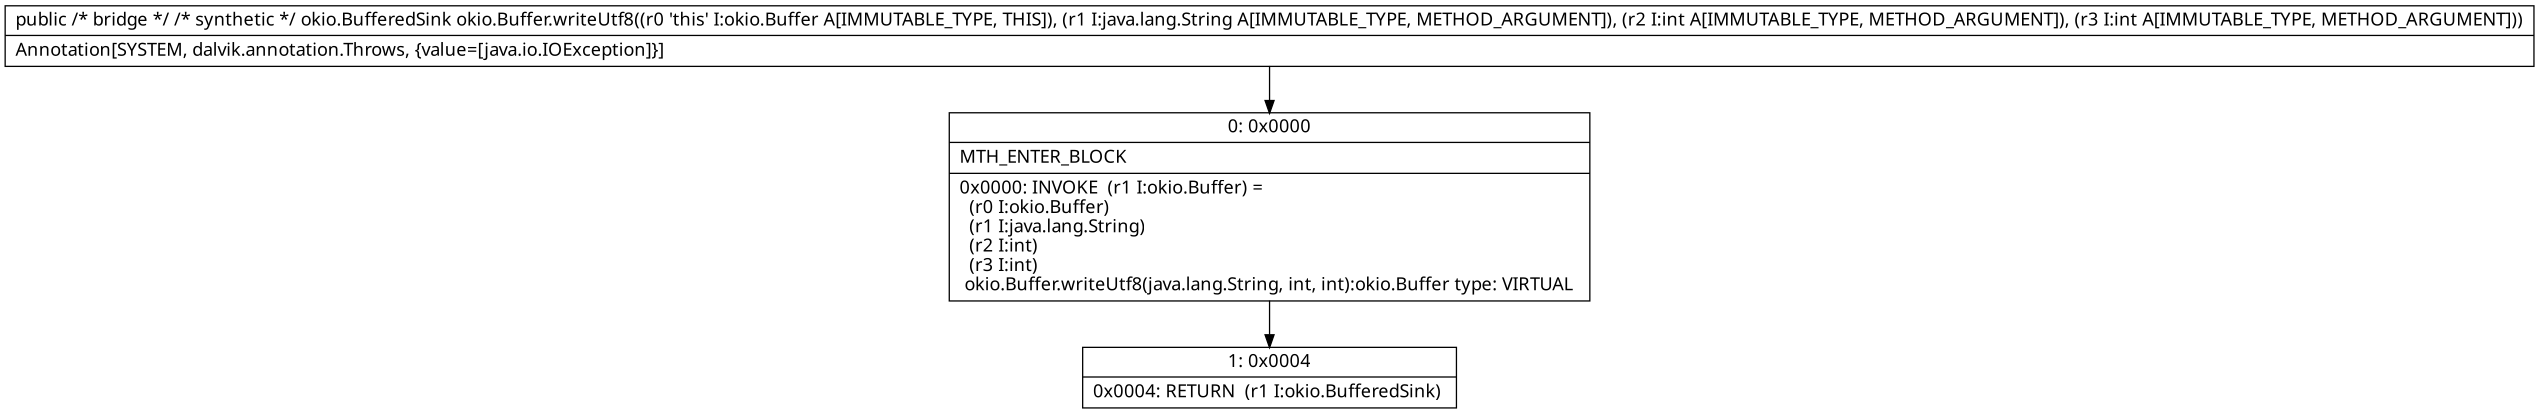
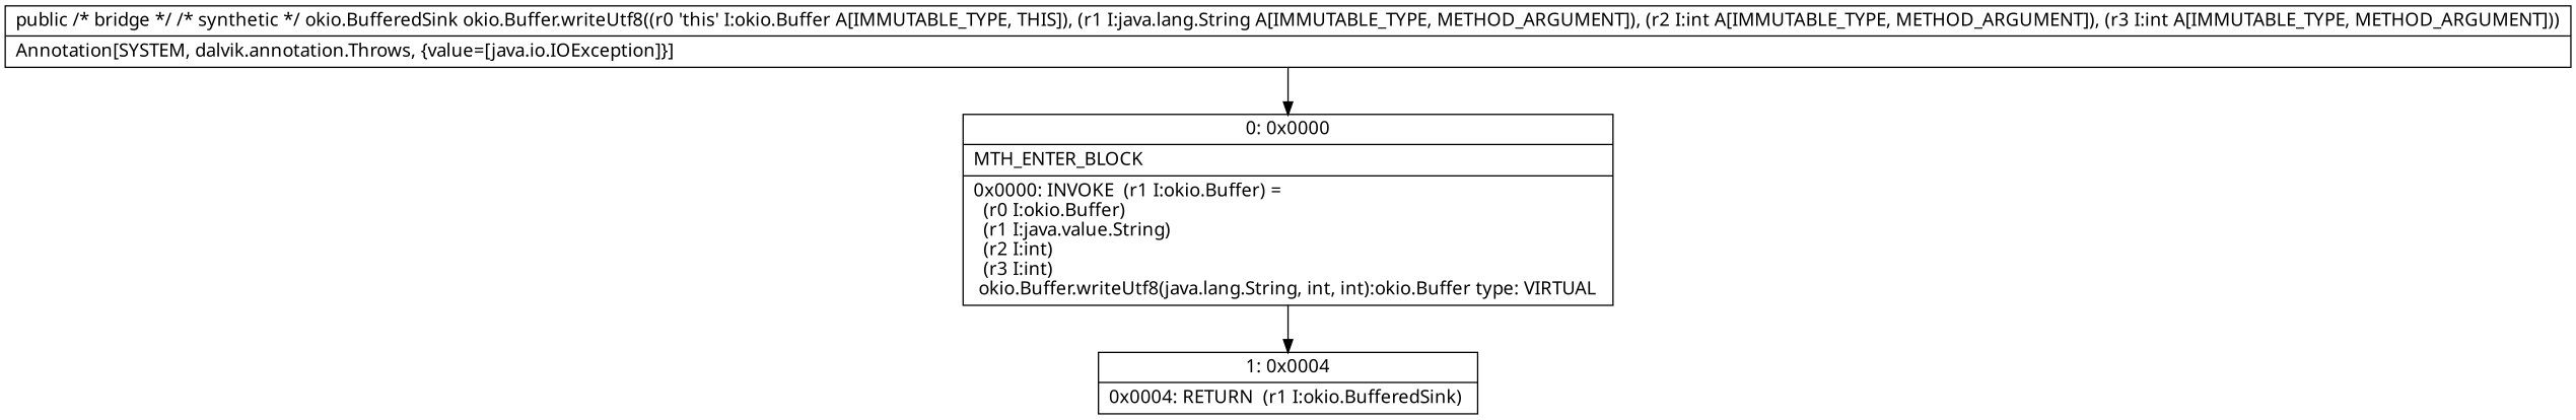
  digraph {
    fontname="Noto Sans"
    node [shape=record fontname="Noto Sans"]
    edge [fontname="Noto Sans"]
-   n1 [label="{0\:\ 0x0000|MTH_ENTER_BLOCK\l|0x0000: INVOKE  (r1 I:okio.Buffer) = \l  (r0 I:okio.Buffer)\l  (r1 I:java.lang.String)\l  (r2 I:int)\l  (r3 I:int)\l okio.Buffer.writeUtf8(java.lang.String, int, int):okio.Buffer type: VIRTUAL \l}"]
+   n1 [label="{0\:\ 0x0000|MTH_ENTER_BLOCK\l|0x0000: INVOKE  (r1 I:okio.Buffer) = \l  (r0 I:okio.Buffer)\l  (r1 I:java.value.String)\l  (r2 I:int)\l  (r3 I:int)\l okio.Buffer.writeUtf8(java.lang.String, int, int):okio.Buffer type: VIRTUAL \l}"]
    n2 [label="{1\:\ 0x0004|0x0004: RETURN  (r1 I:okio.BufferedSink) \l}"]
    n3 [label="{public \/* bridge *\/ \/* synthetic *\/ okio.BufferedSink okio.Buffer.writeUtf8((r0 'this' I:okio.Buffer A[IMMUTABLE_TYPE, THIS]), (r1 I:java.lang.String A[IMMUTABLE_TYPE, METHOD_ARGUMENT]), (r2 I:int A[IMMUTABLE_TYPE, METHOD_ARGUMENT]), (r3 I:int A[IMMUTABLE_TYPE, METHOD_ARGUMENT]))  | Annotation[SYSTEM, dalvik.annotation.Throws, \{value=[java.io.IOException]\}]\l}"]
    n1 -> n2
    n3 -> n1
  }
